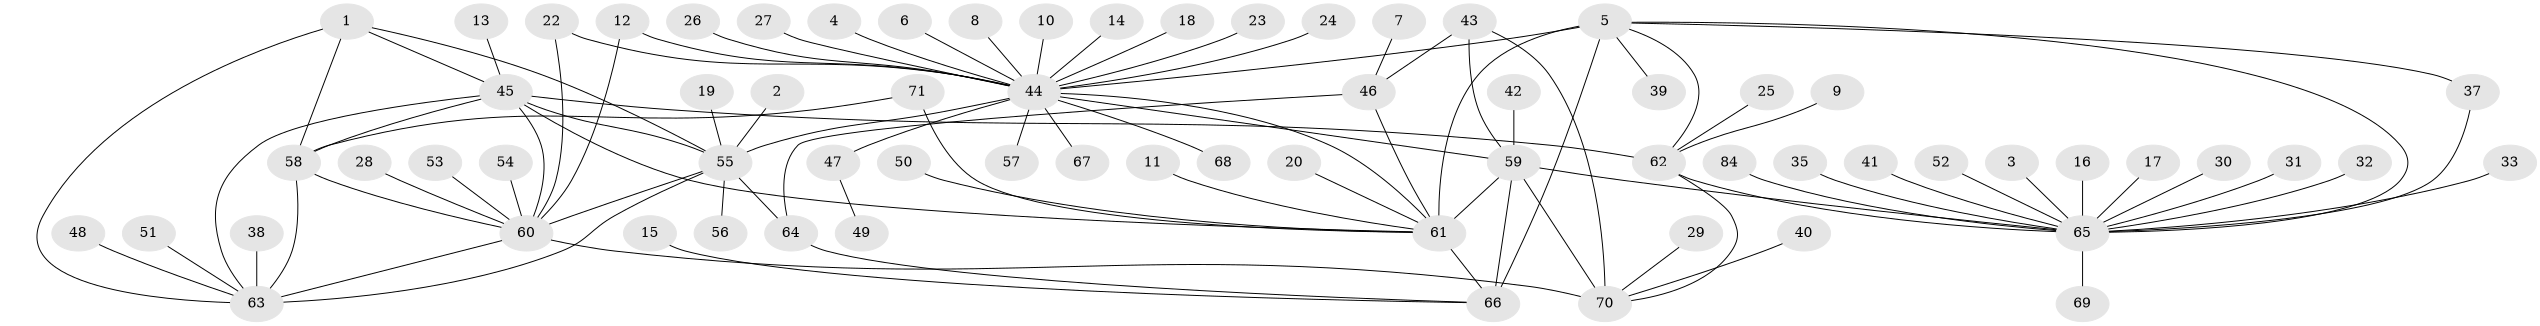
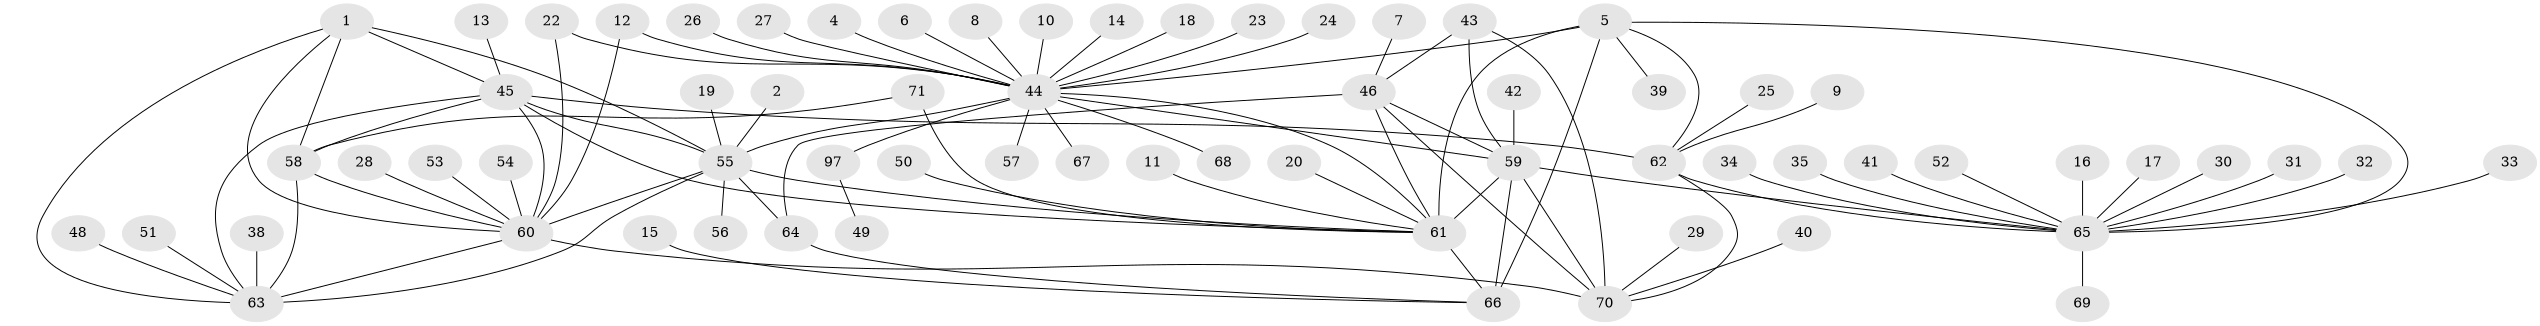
  graph {
    node [color=gray90 style=filled]
    edge [weight=1.0]
    1
    45
    55
    58
    60
    63
    61
    62
    64
    56
    70
    2
-   3
    65
    69
    4
    44
    59
-   47
+   47 [label=97]
    57
    67
    68
    5
-   37
    39
    66
    6
    7
    46
    8
    9
    10
    11
    12
    13
    14
    15
    16
    17
    18
    19
    20
    n43 [label=71]
    22
    23
    24
    25
    26
    27
    28
    29
    30
    31
    32
    33
-   34 [label=84]
+   34
    35
    38
    40
    41
    42
    43
    49
    48
    50
    51
    52
    53
    54
    1 -- 45
    1 -- 55 [weight=2.0]
    1 -- 58
+   1 -- 60
    1 -- 63
    45 -- 55 [weight=2.0]
    45 -- 58
    45 -- 60
    45 -- 63
    45 -- 61
    45 -- 62
    55 -- 60 [weight=2.0]
    55 -- 63 [weight=2.0]
+   55 -- 61
    55 -- 64
    55 -- 56
    58 -- 60
    58 -- 63
    60 -- 63
    60 -- 70
    61 -- 66 [weight=2.0]
    62 -- 70
    62 -- 65 [weight=5.0]
    64 -- 66
    2 -- 55
-   3 -- 65
    65 -- 69
    4 -- 44
    44 -- 55
    44 -- 61
    44 -- 59
    44 -- 47
    44 -- 57
    44 -- 67
    44 -- 68
    59 -- 61
    59 -- 70 [weight=4.0]
    59 -- 65
    59 -- 66
    47 -- 49
    5 -- 61 [weight=8.0]
    5 -- 62
    5 -- 65 [weight=5.0]
    5 -- 44
-   5 -- 37
    5 -- 39
    5 -- 66 [weight=4.0]
-   37 -- 65
    6 -- 44
    7 -- 46
    46 -- 61
    46 -- 64
+   46 -- 70
+   46 -- 59 [weight=4.0]
    8 -- 44
    9 -- 62
    10 -- 44
    11 -- 61
    12 -- 60
    12 -- 44
    13 -- 45
    14 -- 44
    15 -- 66
    16 -- 65
    17 -- 65
    18 -- 44
    19 -- 55
    20 -- 61
    n43 -- 58
    n43 -- 61
    22 -- 60
    22 -- 44
    23 -- 44
    24 -- 44
    25 -- 62
    26 -- 44
    27 -- 44
    28 -- 60
    29 -- 70
    30 -- 65
    31 -- 65
    32 -- 65
    33 -- 65
    34 -- 65
    35 -- 65
    38 -- 63
    40 -- 70
    41 -- 65
    42 -- 59
    43 -- 70
    43 -- 59 [weight=4.0]
    43 -- 46
    48 -- 63
    50 -- 61
    51 -- 63
    52 -- 65
    53 -- 60
    54 -- 60
  }
